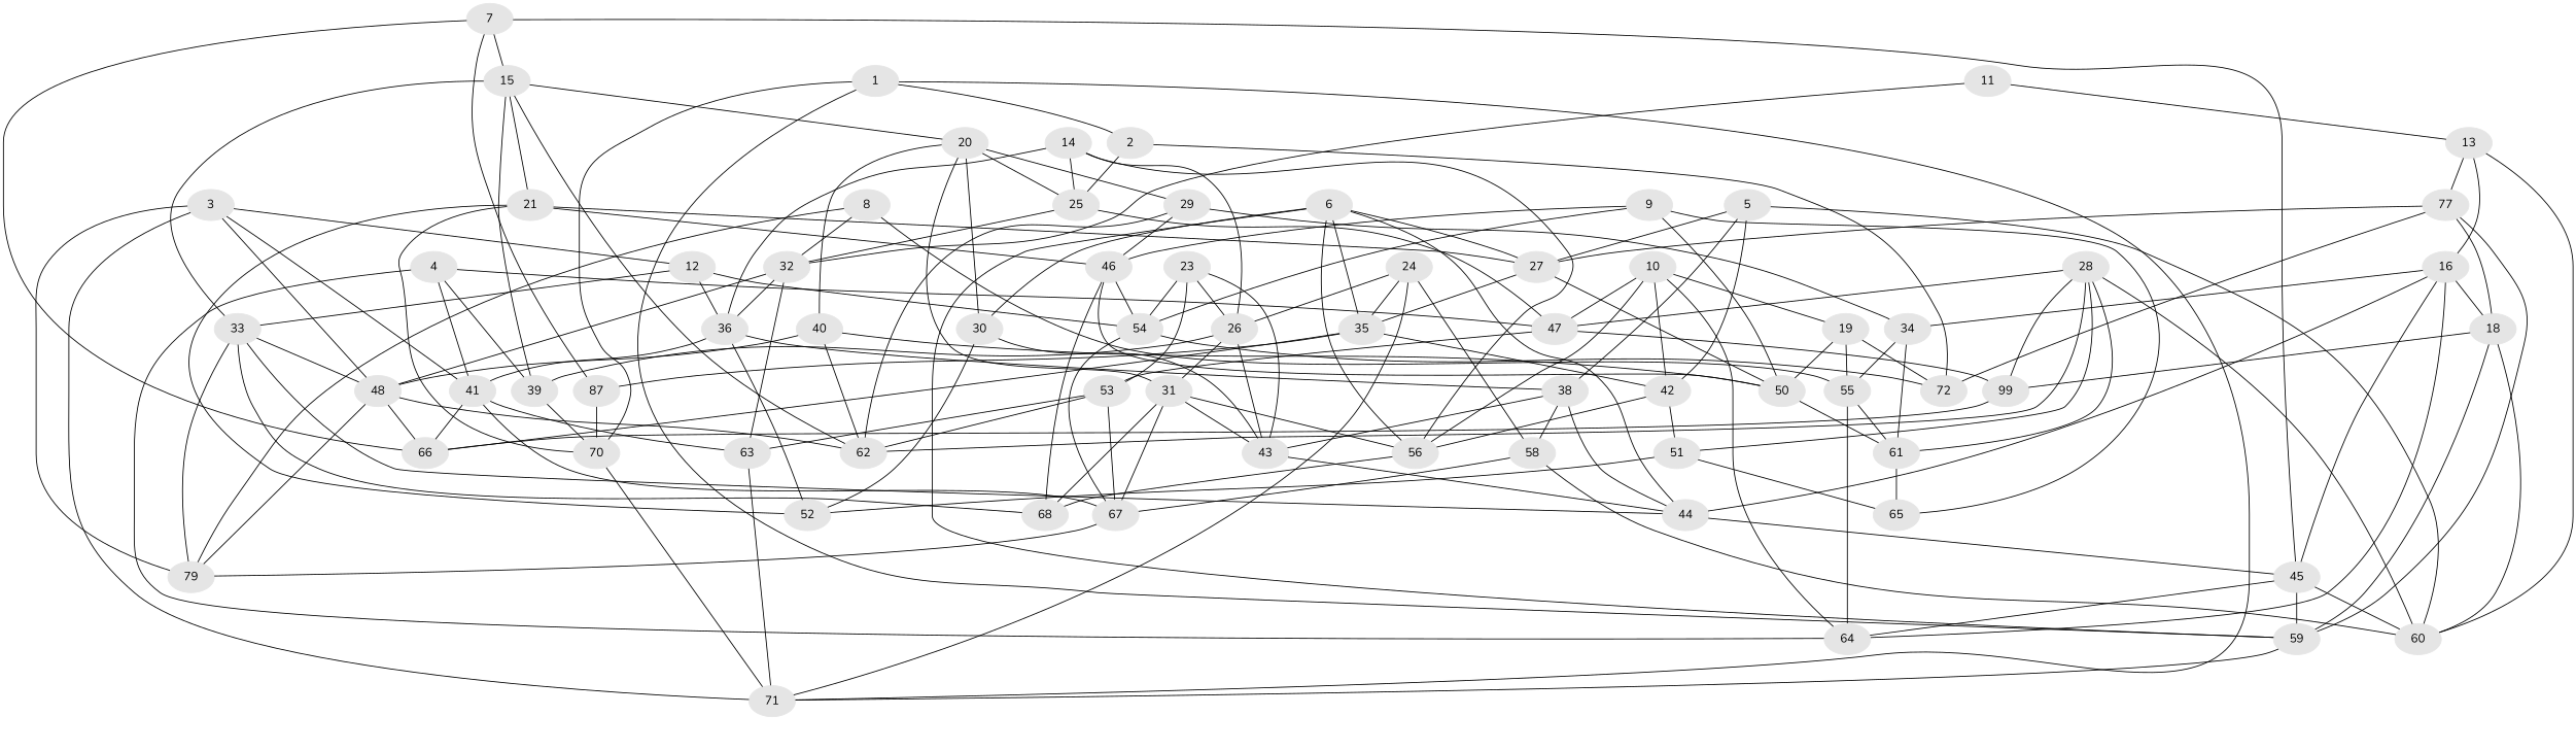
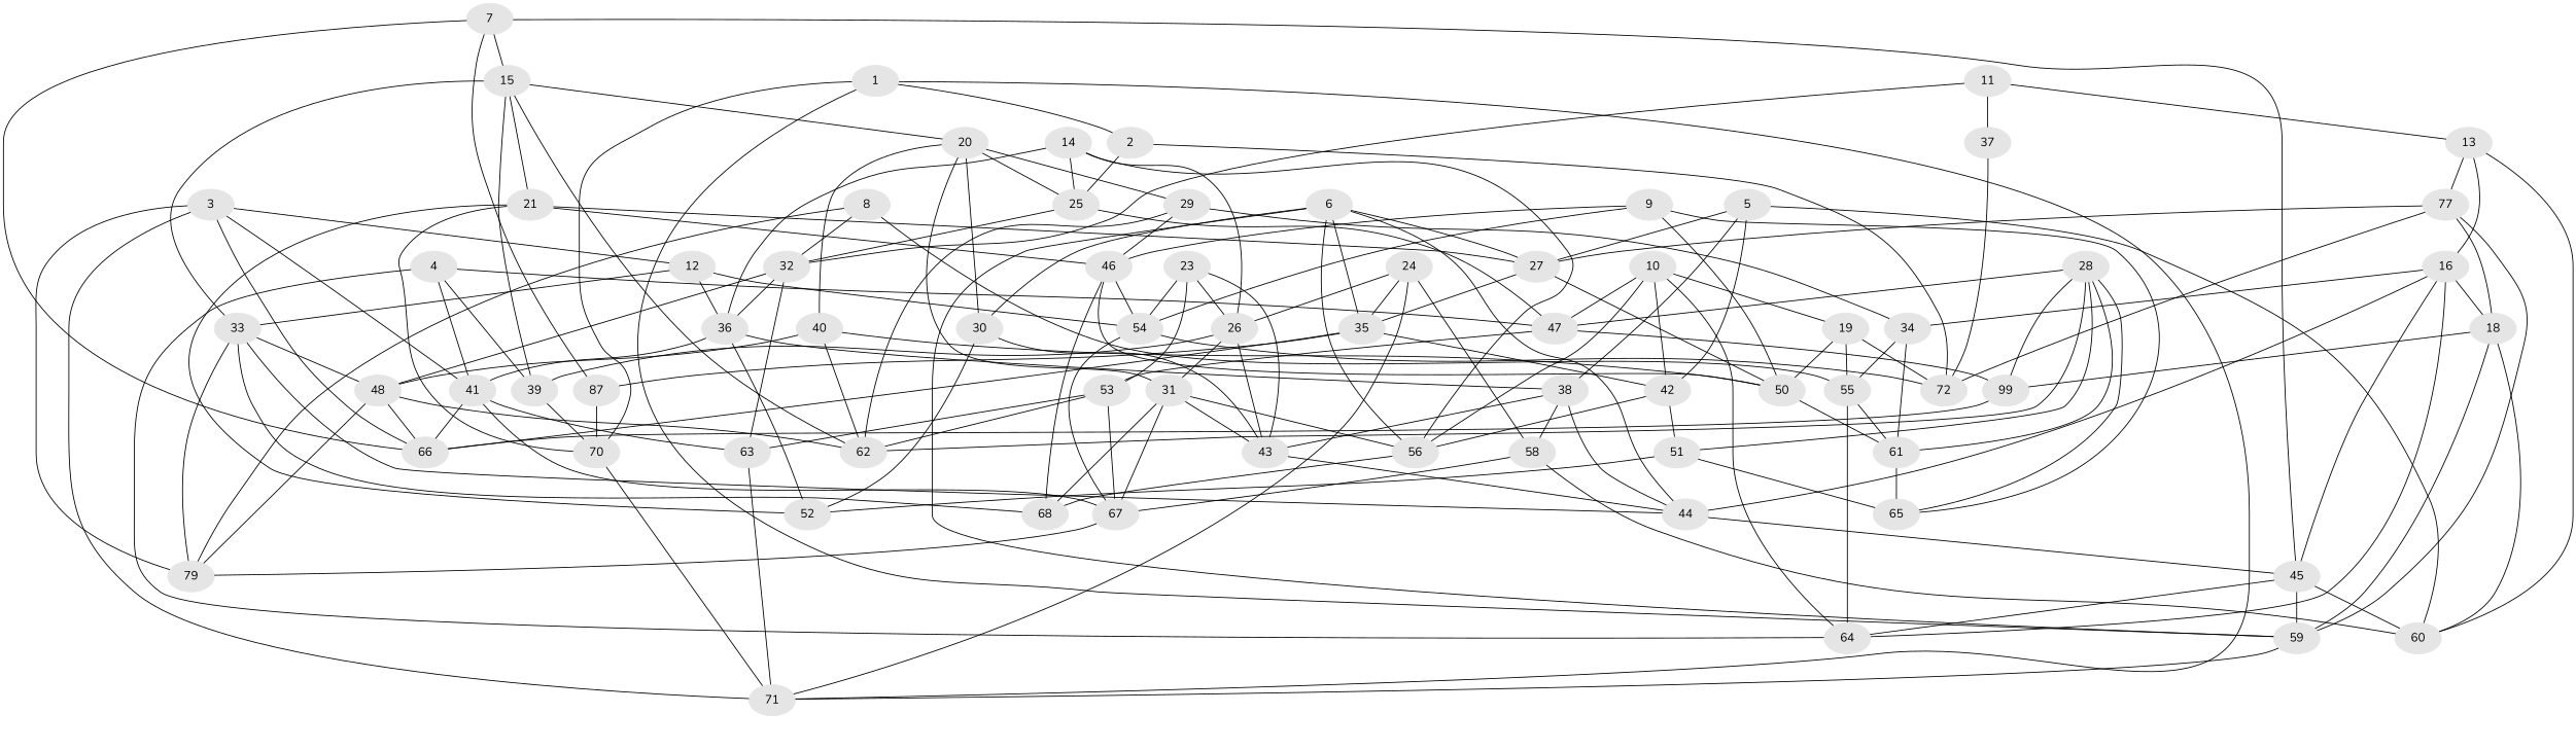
  graph {
    fontname=Nunito
    node [color=gray90 fontname=Nunito style=filled]
    edge [fontname=Nunito weight=1.0]
    1
    2
    59
    70
    71
    25
    72
    47
    32
    3
    12
    41
    66
    n14 [label=79]
    54
    33
    36
    67
    63
    4
    39
    64
    n23 [label=99]
    53
    5
    27
    38
    42
    60
    35
    50
    44
    43
    58
    56
    51
    6
    30
    52
    n40 [label=87]
    45
    68
    7
    15
    20
    21
    62
    8
    55
    48
    61
    9
    46
    65
    10
    19
    11
    13
+   37
    16
    n61 [label=77]
    18
    34
    14
    26
    31
    29
    40
    23
    24
    28
    1 -- 2
    1 -- 59
    1 -- 70
    1 -- 71
    2 -- 25 [weight=2.0]
    2 -- 72
    59 -- 71
    70 -- 71
    25 -- 47
    25 -- 32
    47 -- n23
    47 -- 53
    32 -- 36
    32 -- 63
    32 -- 48
    3 -- 71
    3 -- 12
    3 -- 41
-   3 -- 48
+   3 -- 66
    3 -- n14 [weight=2.0]
    12 -- 54
    12 -- 33
    12 -- 36
    41 -- 66
    41 -- 67
    41 -- 63
    54 -- 72
    54 -- 67
    33 -- n14
    33 -- 44
    33 -- 68
    33 -- 48
    36 -- 41
    36 -- 38
    36 -- 52
    67 -- n14
    63 -- 71
    4 -- 47
    4 -- 41
    4 -- 39
    4 -- 64
    39 -- 70
    n23 -- 66
    53 -- 67
    53 -- 63
    53 -- 62
    5 -- 27
    5 -- 38
    5 -- 42
    5 -- 60
    27 -- 35
    27 -- 50
    38 -- 44
    38 -- 43
    38 -- 58 [weight=2.0]
    42 -- 56
    42 -- 51
    35 -- 66
    35 -- 42
    35 -- n40
    50 -- 61
    44 -- 45
    43 -- 44
    58 -- 67
    58 -- 60 [weight=2.0]
    56 -- 68
    51 -- 52
    51 -- 65
    6 -- 59
    6 -- 27
    6 -- 35
    6 -- 44
    6 -- 56
    6 -- 30
    30 -- 43
    30 -- 52
    n40 -- 70 [weight=2.0]
    45 -- 59
    45 -- 64
    45 -- 60
    7 -- 66
    7 -- n40
    7 -- 45
    7 -- 15
    15 -- 33
    15 -- 39
    15 -- 20
    15 -- 21
    15 -- 62
    20 -- 25
    20 -- 30
    20 -- 31
    20 -- 29
    20 -- 40
    21 -- 70
    21 -- 27
    21 -- 52 [weight=2.0]
    21 -- 46
    8 -- 32
    8 -- n14
    8 -- 55
    55 -- 64 [weight=2.0]
    55 -- 61
    48 -- 66
    48 -- n14
    48 -- 62
    61 -- 65 [weight=2.0]
    9 -- 54
    9 -- 50
    9 -- 46
    9 -- 65
    46 -- 54
    46 -- 50
    46 -- 68
    10 -- 47
    10 -- 64
    10 -- 42 [weight=2.0]
    10 -- 56
    10 -- 19
    19 -- 72
    19 -- 50
    19 -- 55
    11 -- 32
    11 -- 13
+   11 -- 37 [weight=2.0]
    13 -- 60
    13 -- 16
    13 -- n61
+   37 -- 72 [weight=2.0]
    16 -- 64
    16 -- 44
    16 -- 45
    16 -- 18
    16 -- 34
    n61 -- 59
    n61 -- 72
    n61 -- 27
    n61 -- 18 [weight=2.0]
    18 -- 59
    18 -- n23
    18 -- 60
    34 -- 55
    34 -- 61
    14 -- 25
    14 -- 36
    14 -- 56
    14 -- 26
    26 -- 39
    26 -- 43
    26 -- 31
    31 -- 67
    31 -- 43
    31 -- 56
    31 -- 68
    29 -- 62
    29 -- 46
    29 -- 34
    40 -- 50
    40 -- 62
    40 -- 48
    23 -- 54
    23 -- 53
    23 -- 43
    23 -- 26
    24 -- 71
    24 -- 35
    24 -- 58
    24 -- 26
    28 -- 47
    28 -- n23
    28 -- 51
    28 -- 62
    28 -- 61
-   28 -- 60
+   28 -- 65
  }
